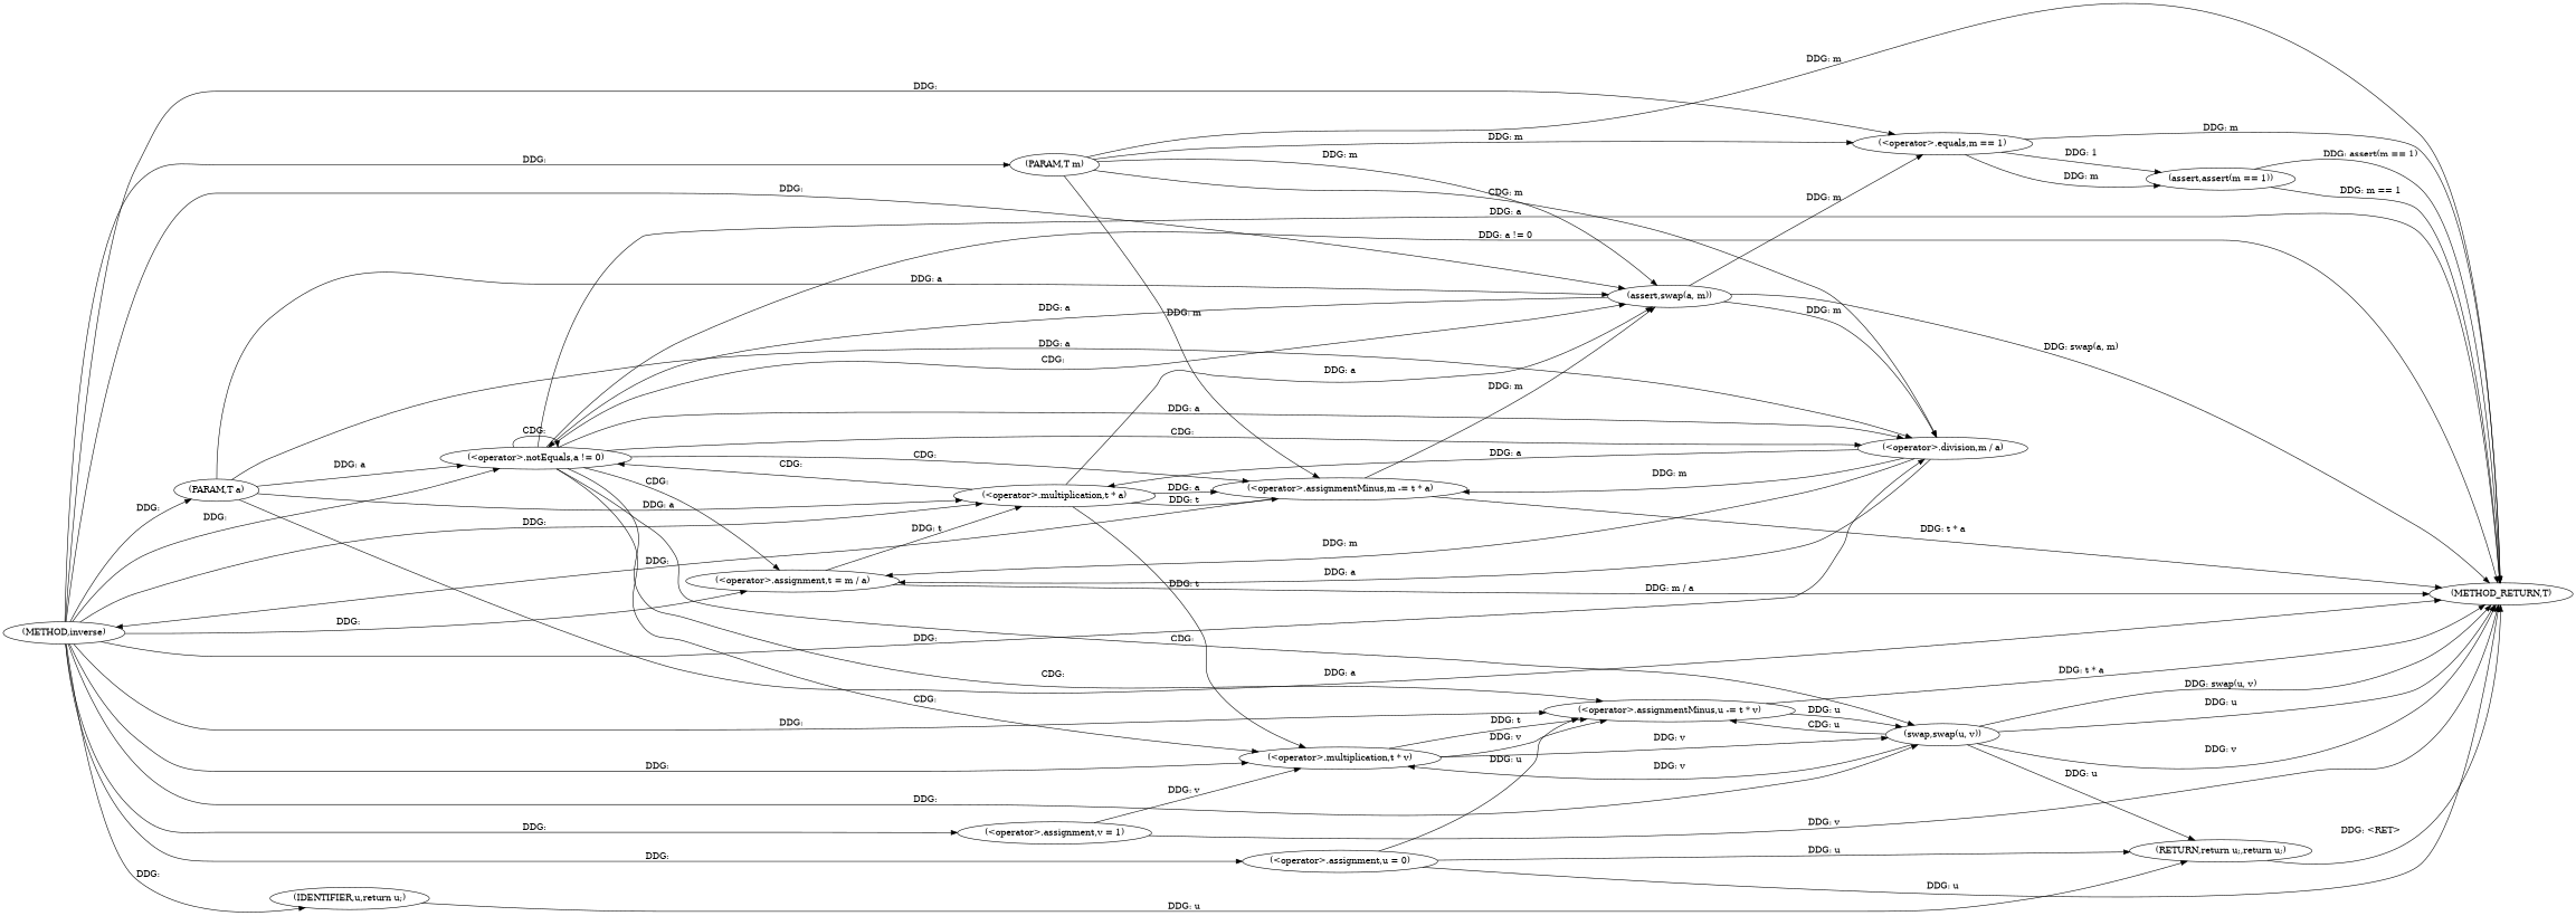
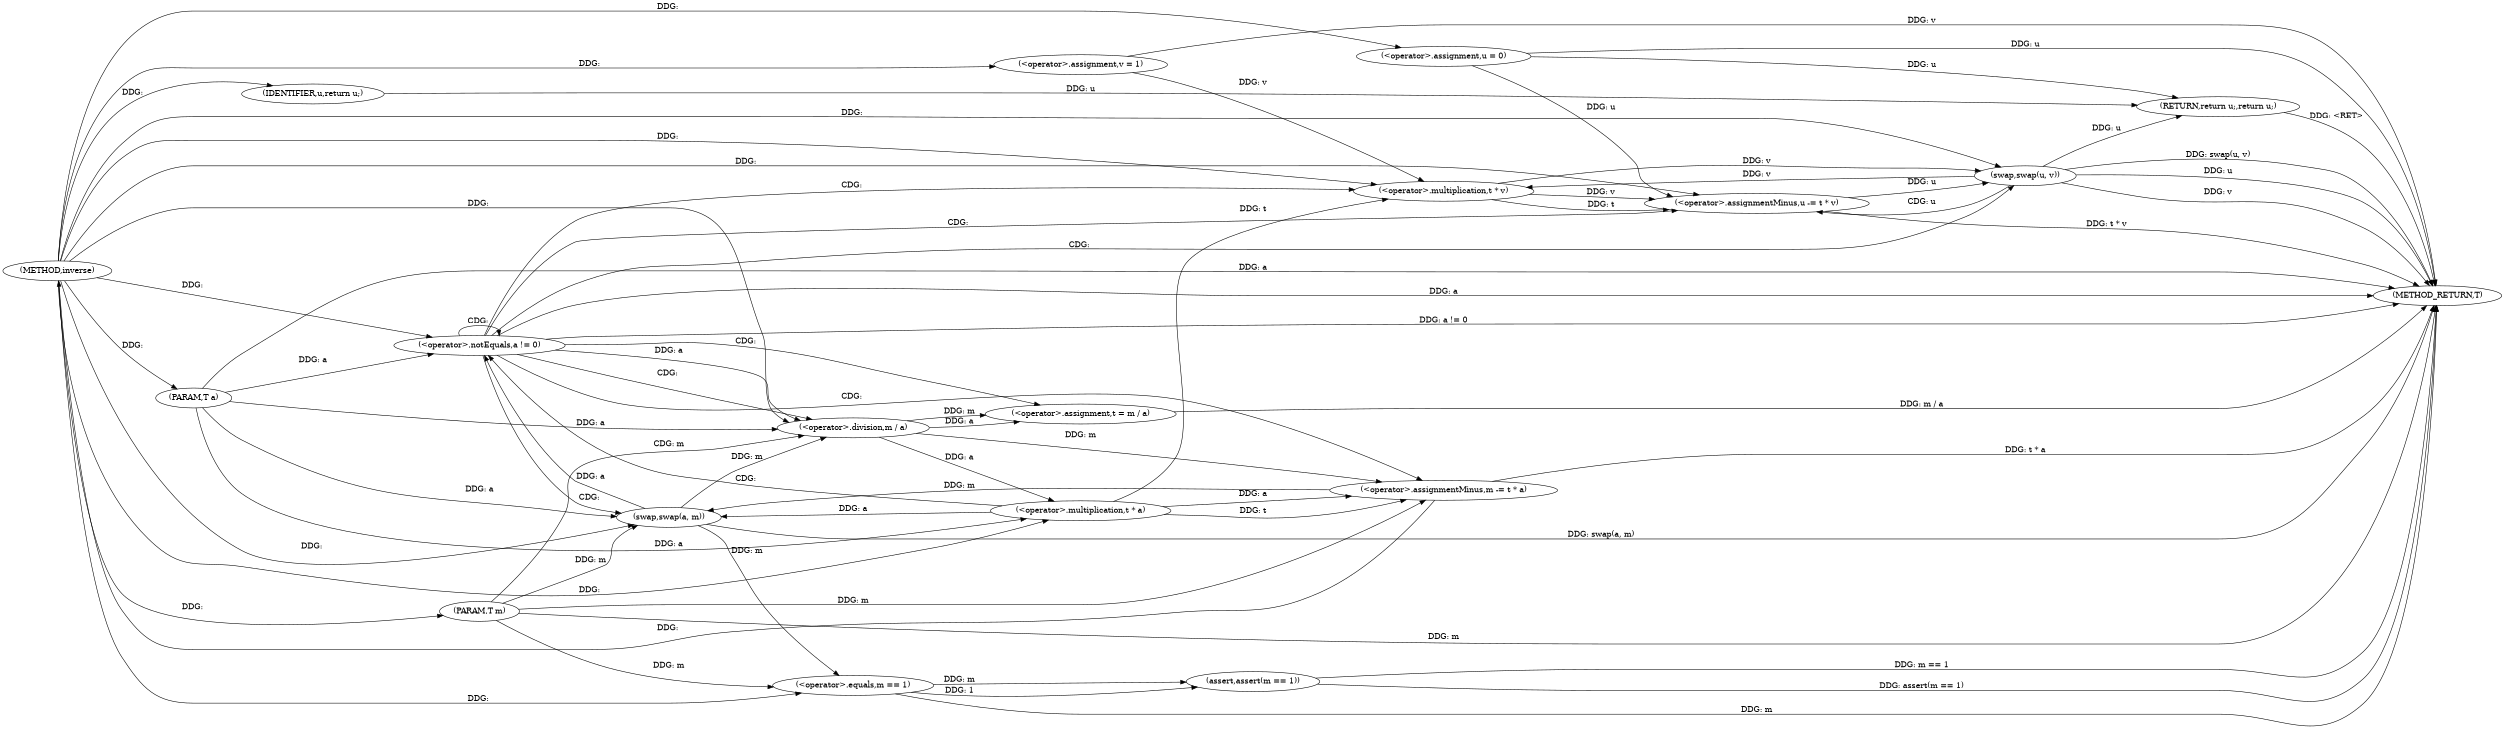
  digraph {
    rankdir=LR
    n1 [label="(METHOD,inverse)"]
    n2 [label="(PARAM,T a)"]
    n3 [label="(PARAM,T m)"]
    n4 [label="(<operator>.assignment,u = 0)"]
    n5 [label="(<operator>.assignment,v = 1)"]
    n6 [label="(<operator>.notEquals,a != 0)"]
    n7 [label="(IDENTIFIER,u,return u;)"]
    n8 [label="(<operator>.assignment,t = m / a)"]
-   n9 [label="(assert,swap(a, m))"]
+   n9 [label="(swap,swap(a, m))"]
    n10 [label="(<operator>.assignmentMinus,u -= t * v)"]
    n11 [label="(swap,swap(u, v))"]
    n12 [label="(<operator>.equals,m == 1)"]
    n13 [label="(<operator>.division,m / a)"]
    n14 [label="(<operator>.multiplication,t * a)"]
    n15 [label="(<operator>.multiplication,t * v)"]
    n16 [label="(METHOD_RETURN,T)"]
    n17 [label="(<operator>.assignmentMinus,m -= t * a)"]
    n18 [label="(RETURN,return u;,return u;)"]
    n19 [label="(assert,assert(m == 1))"]
    n1 -> n2 [label="DDG: "]
    n1 -> n3 [label="DDG: "]
    n1 -> n4 [label="DDG: "]
    n1 -> n5 [label="DDG: "]
    n1 -> n6 [label="DDG: "]
    n1 -> n7 [label="DDG: "]
-   n1 -> n8 [label="DDG: "]
    n1 -> n9 [label="DDG: "]
    n1 -> n10 [label="DDG: "]
    n1 -> n11 [label="DDG: "]
    n1 -> n12 [label="DDG: "]
    n1 -> n13 [label="DDG: "]
    n1 -> n14 [label="DDG: "]
    n1 -> n15 [label="DDG: "]
    n2 -> n6 [label="DDG: a"]
    n2 -> n9 [label="DDG: a"]
    n2 -> n13 [label="DDG: a"]
    n2 -> n14 [label="DDG: a"]
    n2 -> n16 [label="DDG: a"]
    n3 -> n9 [label="DDG: m"]
    n3 -> n12 [label="DDG: m"]
    n3 -> n13 [label="CDG: m"]
    n3 -> n16 [label="DDG: m"]
    n3 -> n17 [label="DDG: m"]
    n4 -> n10 [label="DDG: u"]
    n4 -> n16 [label="DDG: u"]
    n4 -> n18 [label="DDG: u"]
    n5 -> n15 [label="DDG: v"]
    n5 -> n16 [label="DDG: v"]
    n6 -> n6 [label="CDG: "]
    n6 -> n8 [label="CDG: "]
    n6 -> n9 [label="CDG: "]
    n6 -> n10 [label="CDG: "]
    n6 -> n11 [label="CDG: "]
    n6 -> n13 [label="DDG: a"]
    n6 -> n13 [label="CDG: "]
    n6 -> n15 [label="CDG: "]
    n6 -> n16 [label="DDG: a"]
    n6 -> n16 [label="DDG: a != 0"]
    n6 -> n17 [label="CDG: "]
    n7 -> n18 [label="DDG: u"]
-   n8 -> n14 [label="DDG: t"]
    n8 -> n16 [label="DDG: m / a"]
    n9 -> n6 [label="DDG: a"]
    n9 -> n12 [label="DDG: m"]
    n9 -> n13 [label="DDG: m"]
    n9 -> n16 [label="DDG: swap(a, m)"]
    n10 -> n11 [label="DDG: u"]
-   n10 -> n16 [label="DDG: t * a"]
+   n10 -> n16 [label="DDG: t * v"]
    n11 -> n10 [label="CDG: u"]
    n11 -> n15 [label="DDG: v"]
    n11 -> n16 [label="DDG: u"]
    n11 -> n16 [label="DDG: v"]
    n11 -> n16 [label="DDG: swap(u, v)"]
    n11 -> n18 [label="DDG: u"]
    n12 -> n16 [label="DDG: m"]
    n12 -> n19 [label="DDG: m"]
    n12 -> n19 [label="DDG: 1"]
    n13 -> n8 [label="DDG: a"]
    n13 -> n8 [label="DDG: m"]
    n13 -> n14 [label="DDG: a"]
    n13 -> n17 [label="DDG: m"]
    n14 -> n6 [label="CDG: "]
    n14 -> n9 [label="DDG: a"]
    n14 -> n15 [label="DDG: t"]
    n14 -> n17 [label="DDG: a"]
    n14 -> n17 [label="DDG: t"]
    n15 -> n10 [label="DDG: v"]
    n15 -> n10 [label="DDG: t"]
    n15 -> n11 [label="DDG: v"]
    n17 -> n1 [label="DDG: "]
    n17 -> n9 [label="DDG: m"]
    n17 -> n16 [label="DDG: t * a"]
    n18 -> n16 [label="DDG: <RET>"]
    n19 -> n16 [label="DDG: m == 1"]
    n19 -> n16 [label="DDG: assert(m == 1)"]
  }
